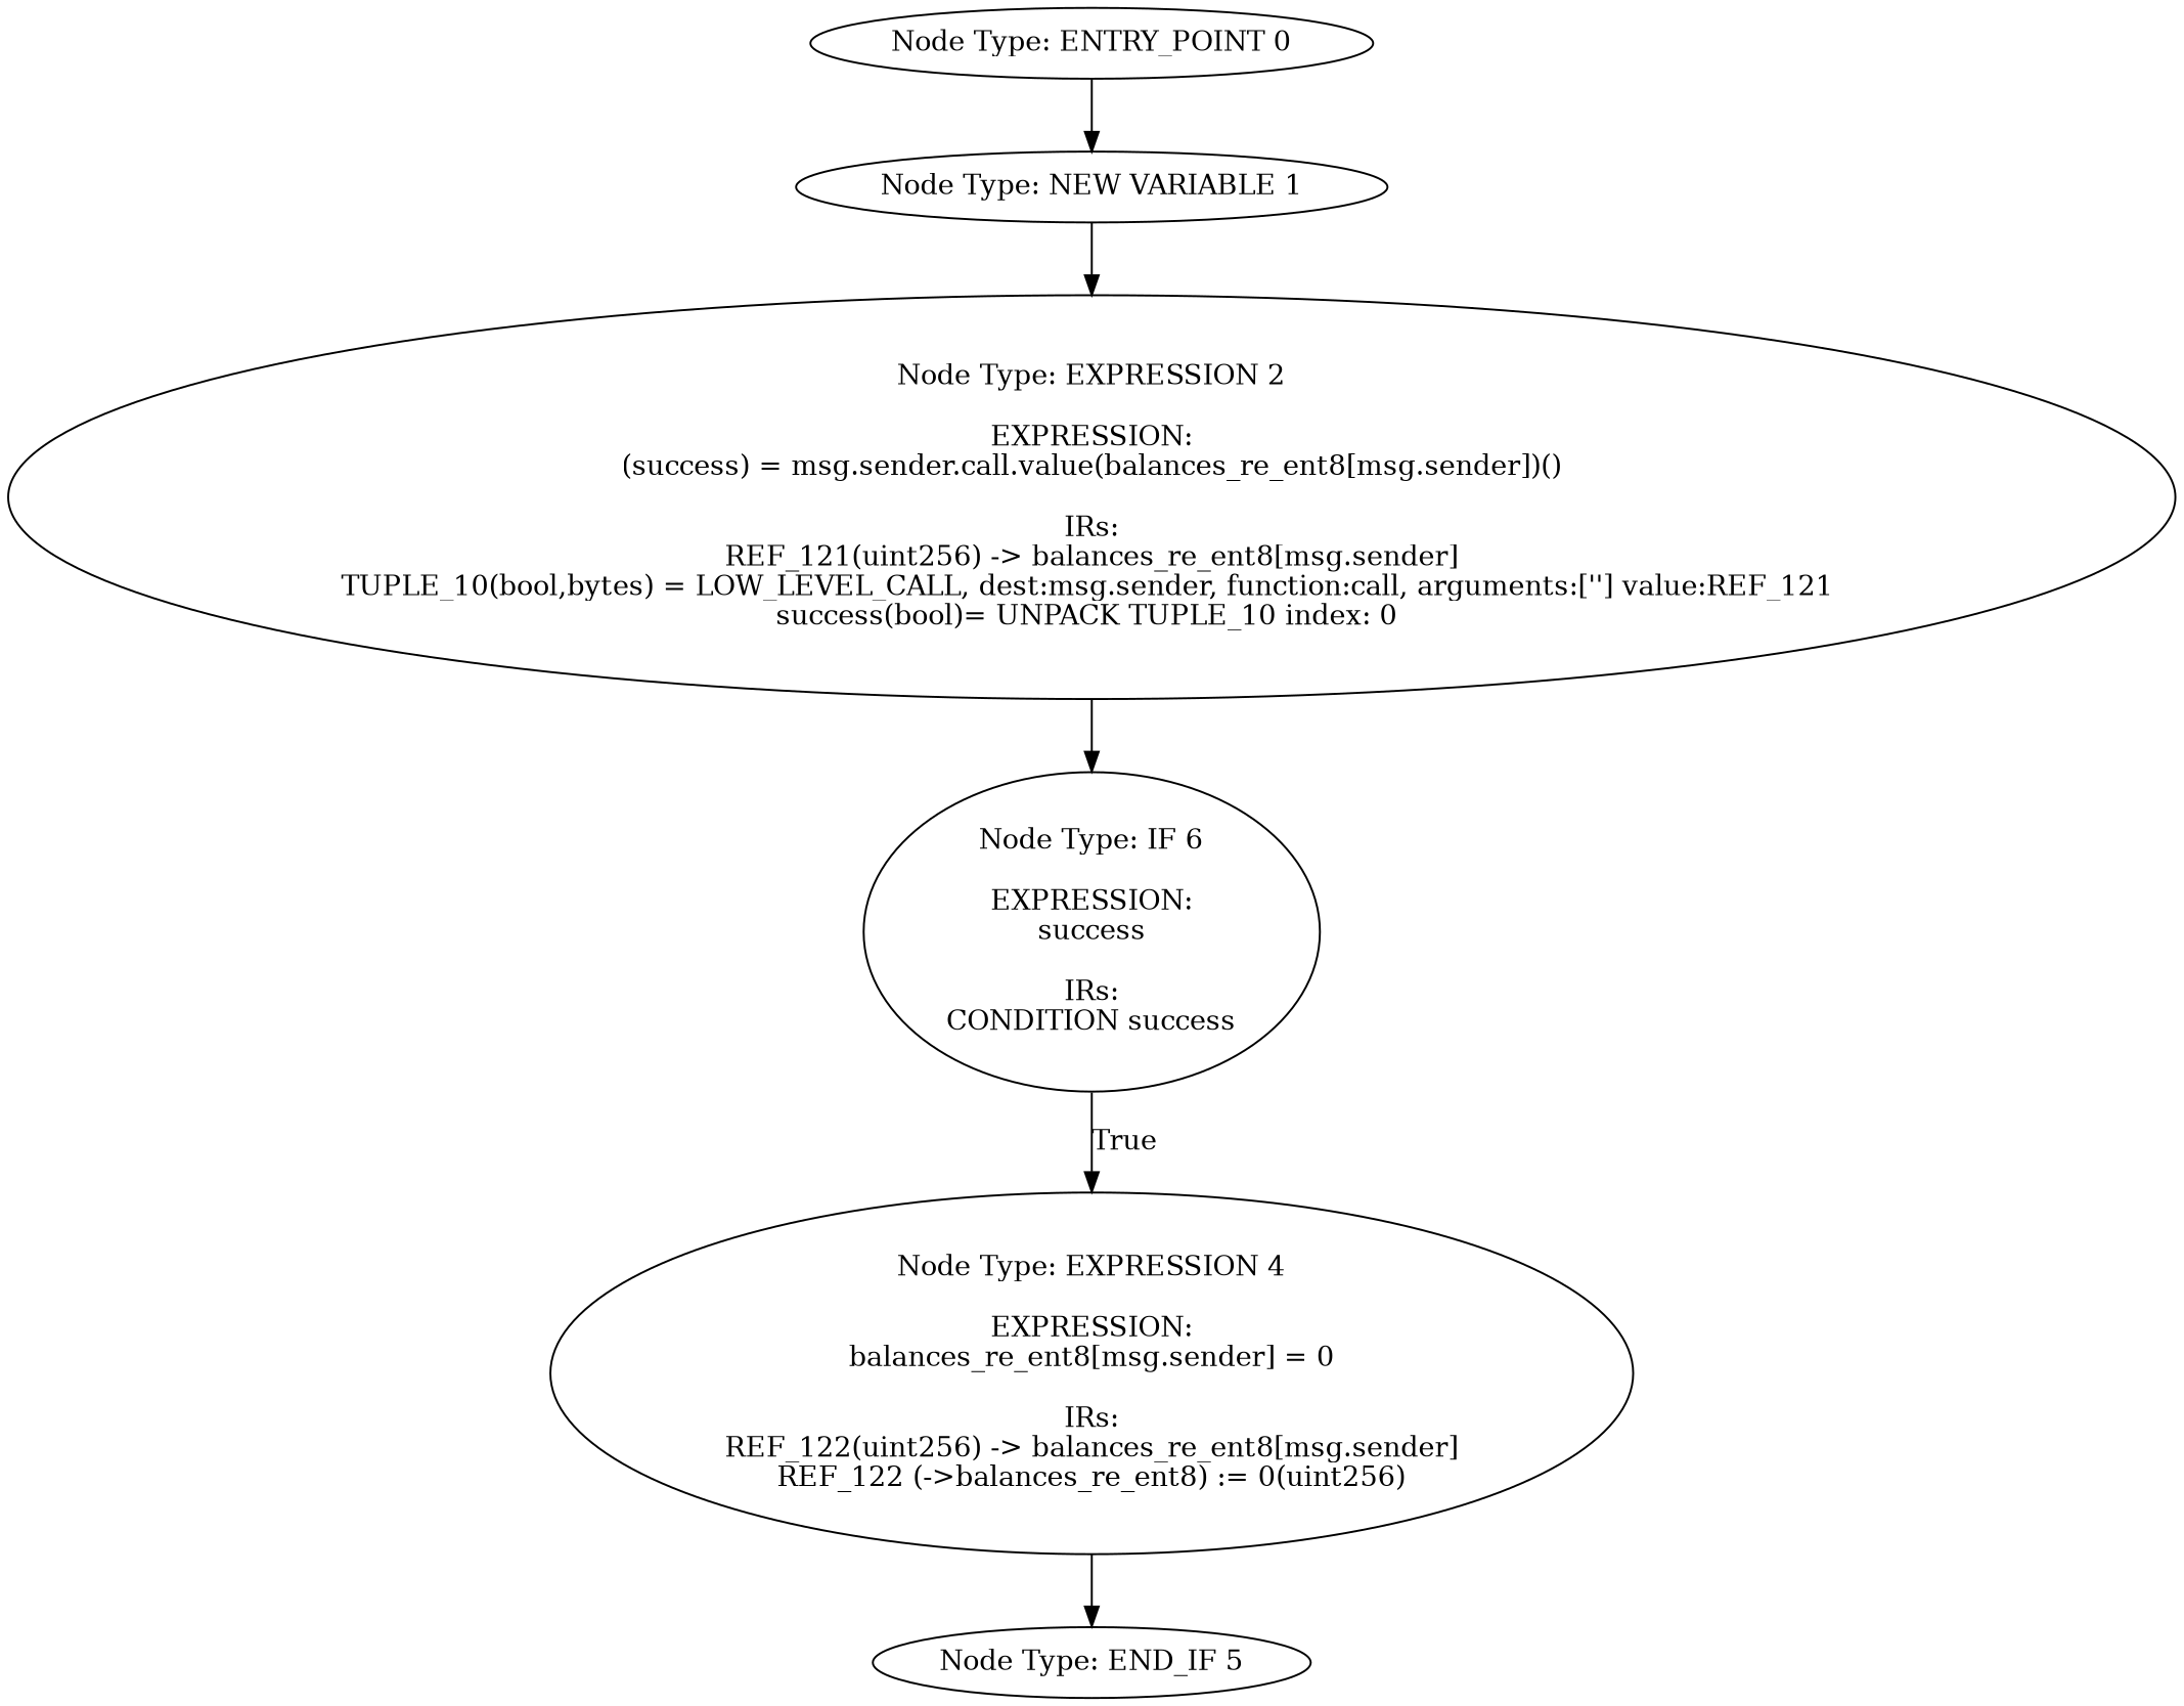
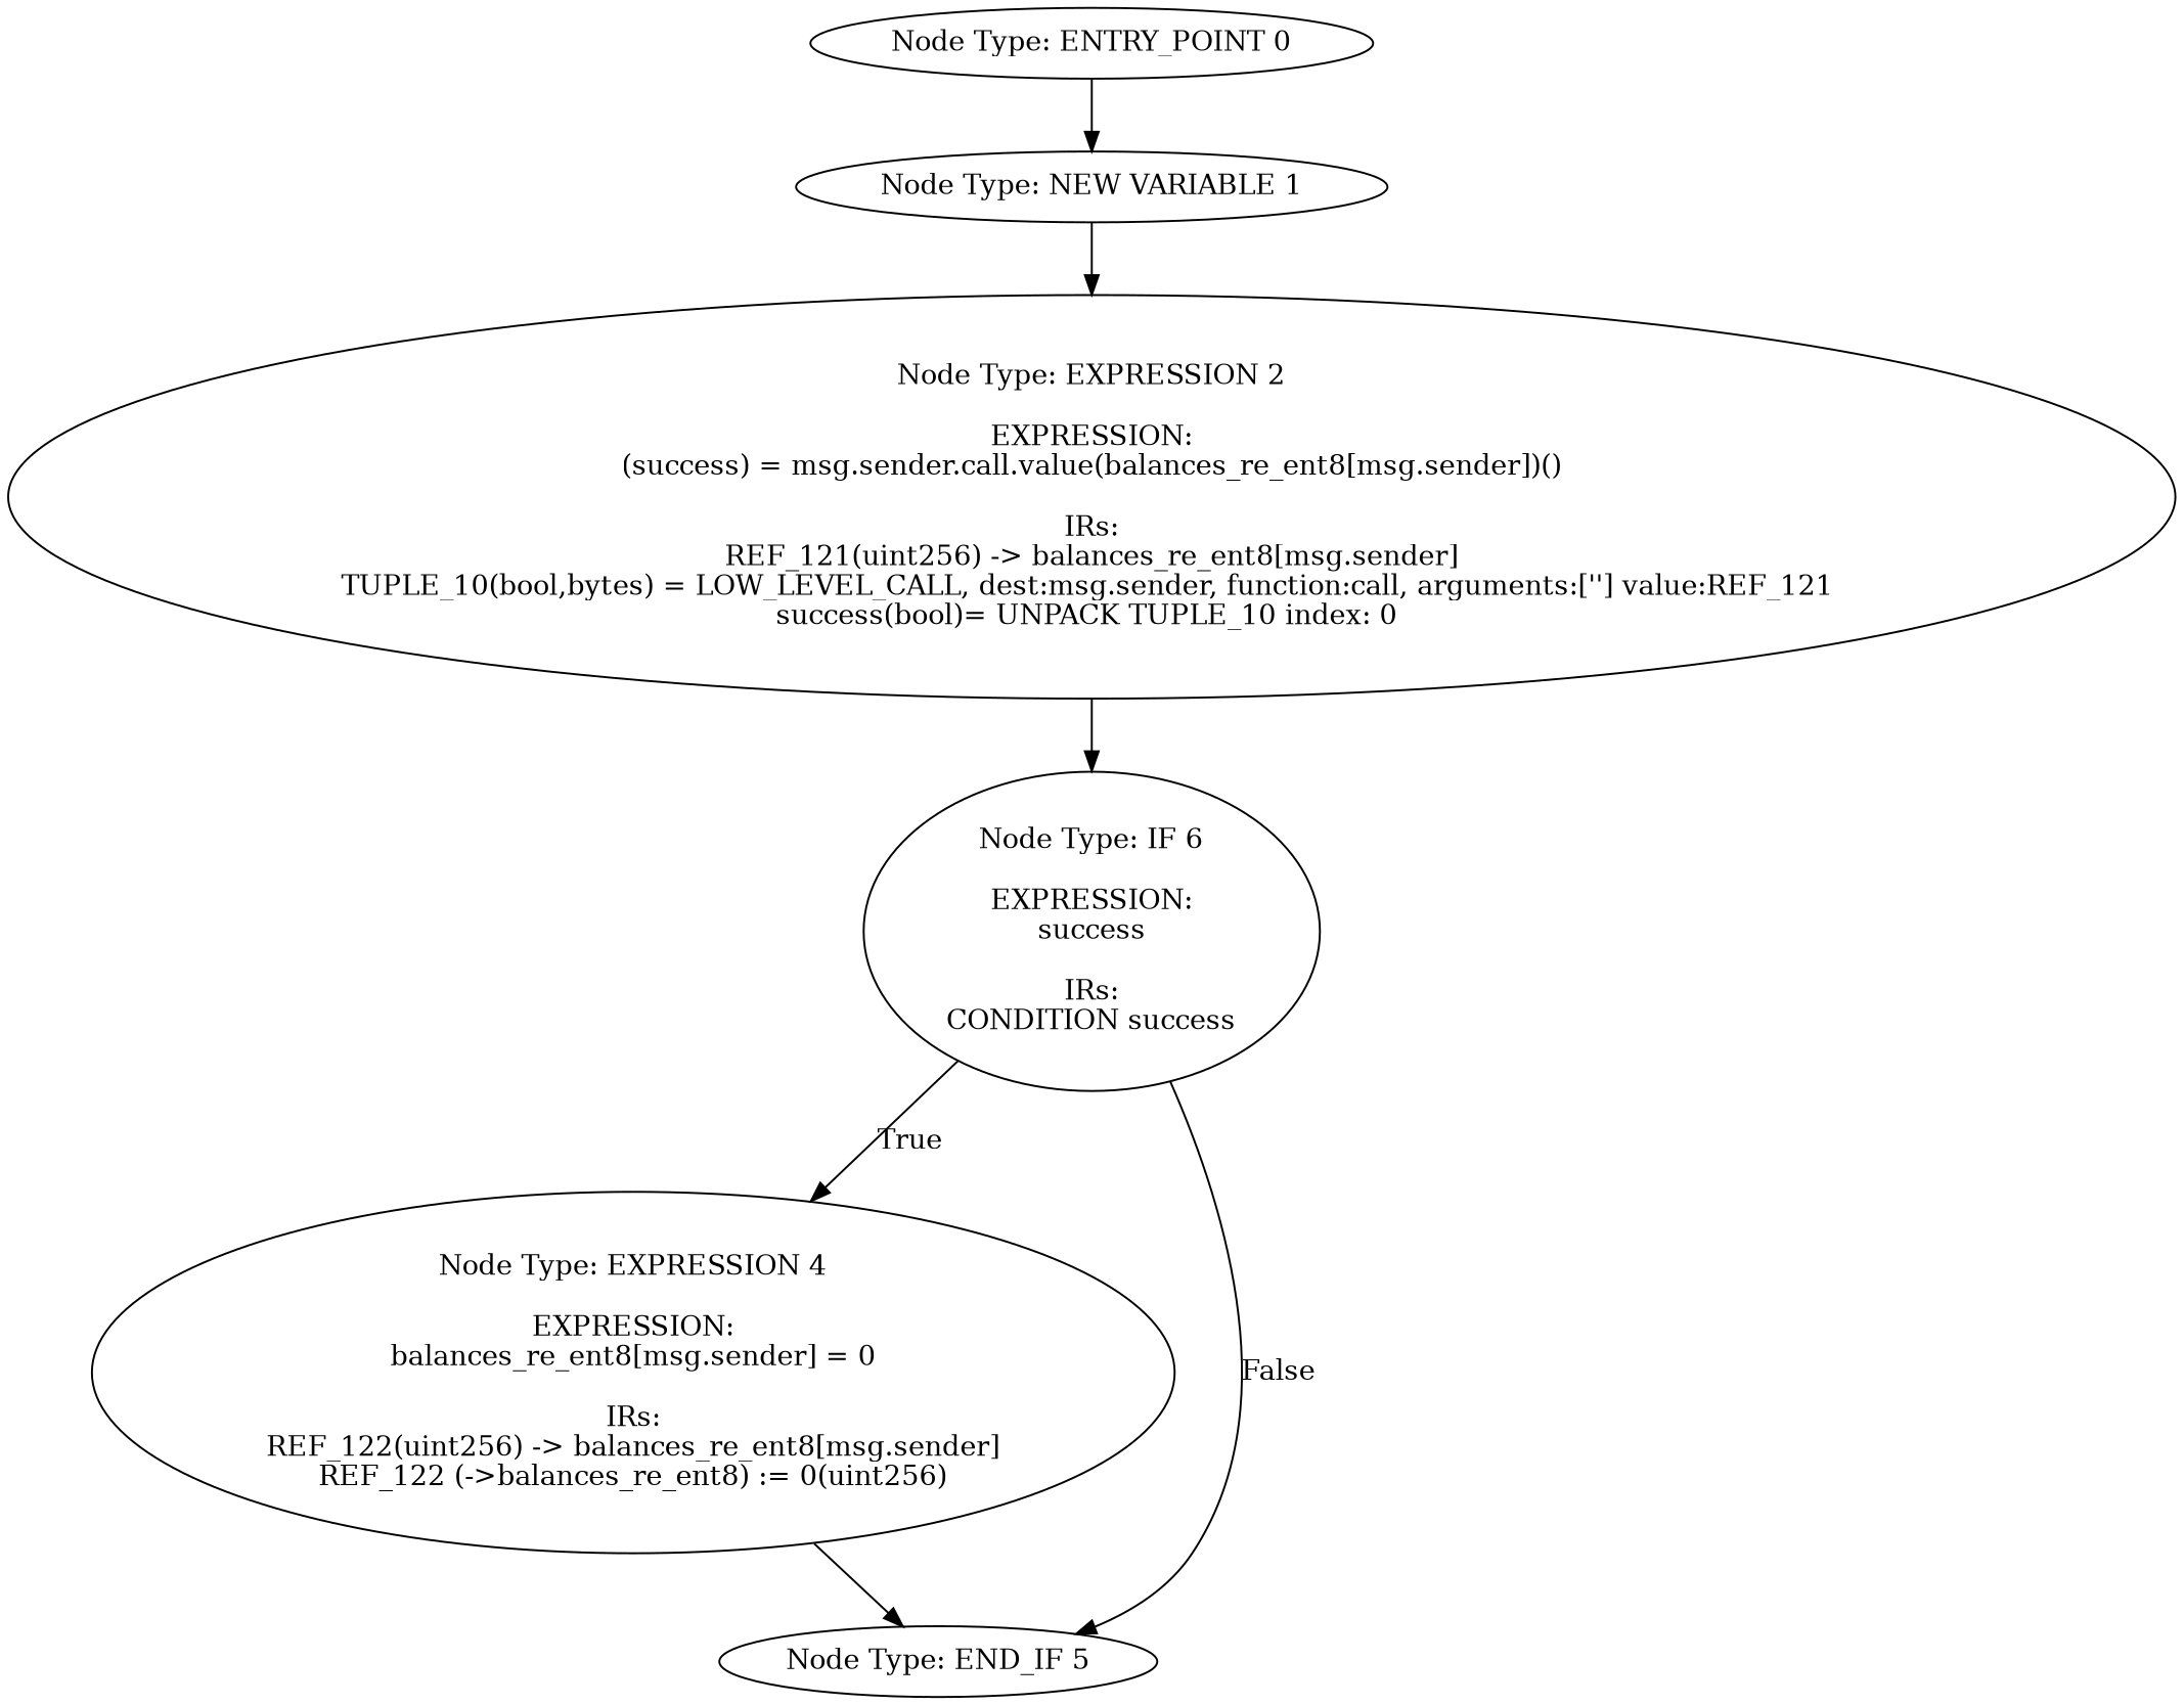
  digraph {
    n1 [label="Node Type: ENTRY_POINT 0\n"]
    n2 [label="Node Type: NEW VARIABLE 1\n"]
    n3 [label="Node Type: EXPRESSION 2\n\nEXPRESSION:\n(success) = msg.sender.call.value(balances_re_ent8[msg.sender])()\n\nIRs:\nREF_121(uint256) -> balances_re_ent8[msg.sender]\nTUPLE_10(bool,bytes) = LOW_LEVEL_CALL, dest:msg.sender, function:call, arguments:[''] value:REF_121 \nsuccess(bool)= UNPACK TUPLE_10 index: 0 "]
    n4 [label="Node Type: IF 6\n\nEXPRESSION:\nsuccess\n\nIRs:\nCONDITION success"]
    n5 [label="Node Type: EXPRESSION 4\n\nEXPRESSION:\nbalances_re_ent8[msg.sender] = 0\n\nIRs:\nREF_122(uint256) -> balances_re_ent8[msg.sender]\nREF_122 (->balances_re_ent8) := 0(uint256)"]
    n6 [label="Node Type: END_IF 5\n"]
    n1 -> n2
    n2 -> n3
    n3 -> n4
    n4 -> n5 [label=True]
+   n4 -> n6 [label=False]
    n5 -> n6
  }
